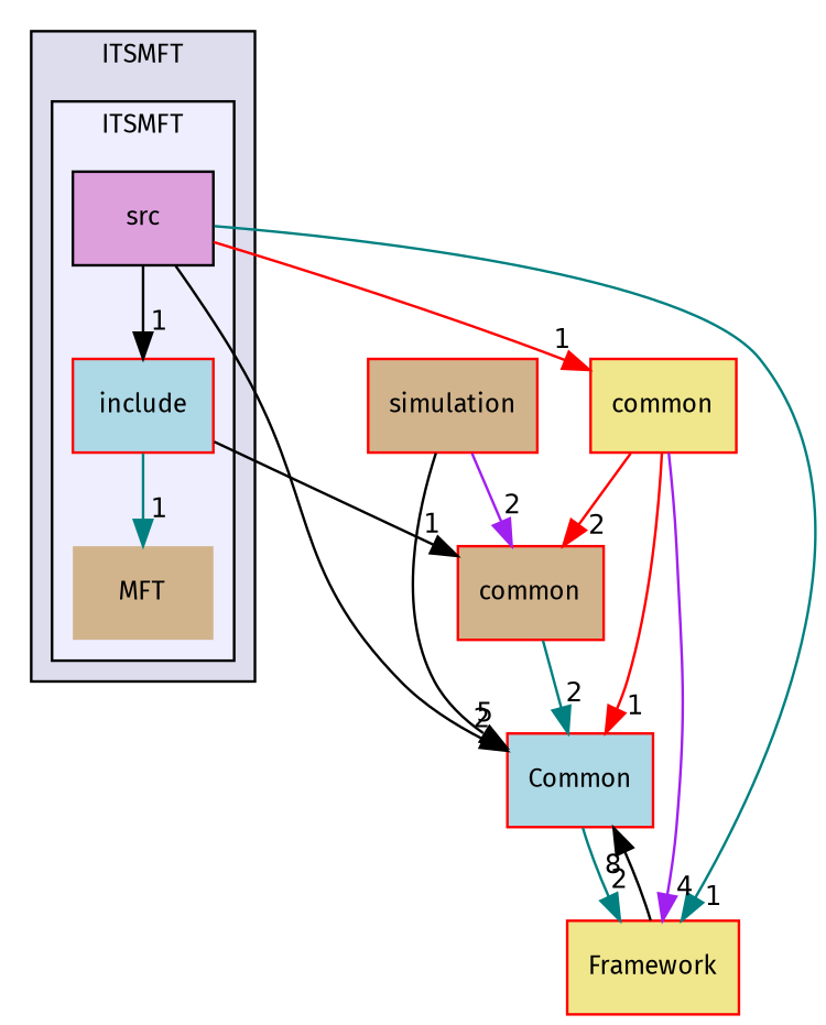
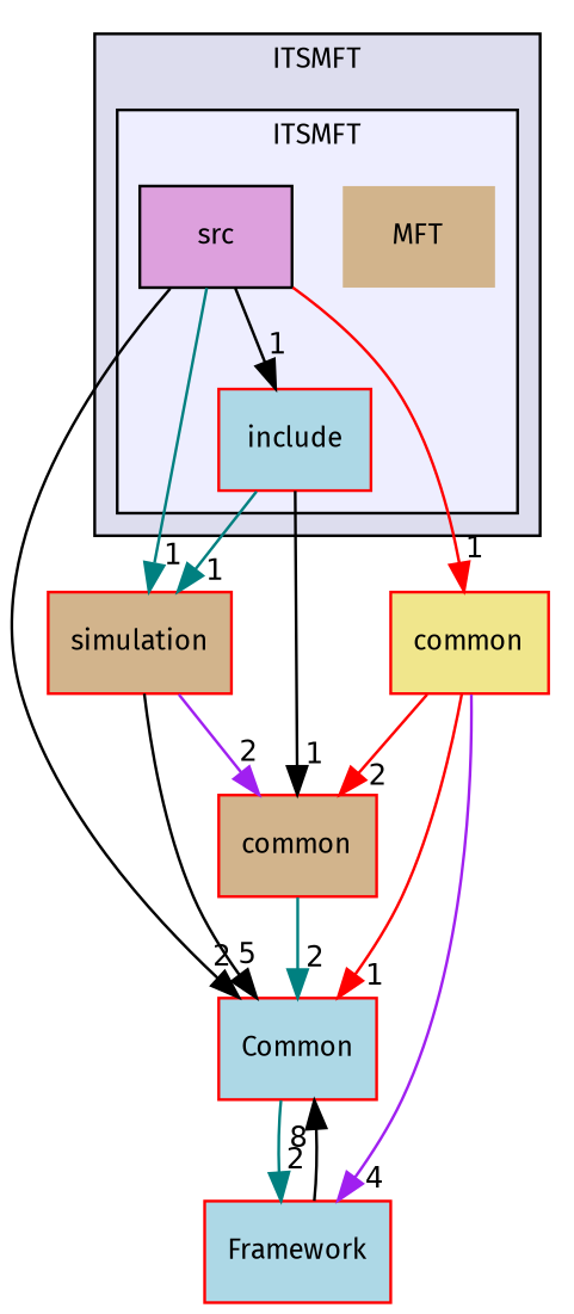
  digraph {
    compound=true
    fontname="Fira Sans"
    node [fillcolor=tan fontname="Fira Sans" fontsize=10 shape=box style=filled color=red]
    edge [color=black fontname="Fira Sans" headlabel=1 labeldistance=1.5 labelfontname=Helvetica labelfontsize=10]
    n1 [label=MFT shape=plaintext color=""]
    n2 [fillcolor=lightblue label=include]
    n3 [color=black fillcolor=plum label=src]
    n4 [label=simulation]
    n5 [label=common]
    n6 [fillcolor=lightblue label=Common]
-   n7 [fillcolor=khaki label=Framework]
+   n7 [fillcolor=lightblue label=Framework]
    n8 [fillcolor=khaki label=common]
    subgraph cluster_1 {
      bgcolor="#ddddee"
      fontsize=10
      label=ITSMFT
      pencolor=black
      subgraph cluster_2 {
        bgcolor="#eeeeff"
        fontsize=10
        label=ITSMFT
        pencolor=black
        n1
        n2
        n3
      }
    }
-   n2 -> n1 [color=teal]
+   n2 -> n4 [color=teal]
    n2 -> n5
    n3 -> n2
    n3 -> n6 [headlabel=2]
-   n3 -> n7 [color=teal]
+   n3 -> n4 [color=teal]
    n3 -> n8 [color=red]
    n4 -> n5 [color=purple headlabel=2]
    n4 -> n6 [headlabel=5]
    n5 -> n6 [color=teal headlabel=2]
    n6 -> n7 [color=teal headlabel=2]
    n7 -> n6 [headlabel=8]
    n8 -> n5 [color=red headlabel=2]
    n8 -> n6 [color=red]
    n8 -> n7 [color=purple headlabel=4]
  }
